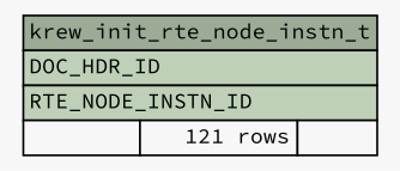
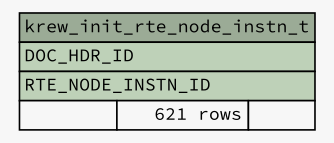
  digraph {
    bgcolor="#f7f7f7"
    fontname="Source Code Pro"
    fontsize=11
    nodesep=0.18
    rankdir=TB
    ranksep=0.46
-   n1 [fontname="Source Code Pro" fontsize=11 label=<     <TABLE BORDER="0" CELLBORDER="1" CELLSPACING="0" BGCOLOR="#ffffff">       <TR><TD COLSPAN="3" BGCOLOR="#9bab96" ALIGN="CENTER">krew_init_rte_node_instn_t</TD></TR>       <TR><TD PORT="DOC_HDR_ID" COLSPAN="3" BGCOLOR="#bed1b8" ALIGN="LEFT">DOC_HDR_ID</TD></TR>       <TR><TD PORT="RTE_NODE_INSTN_ID" COLSPAN="3" BGCOLOR="#bed1b8" ALIGN="LEFT">RTE_NODE_INSTN_ID</TD></TR>       <TR><TD ALIGN="LEFT" BGCOLOR="#f7f7f7">  </TD><TD ALIGN="RIGHT" BGCOLOR="#f7f7f7">121 rows</TD><TD ALIGN="RIGHT" BGCOLOR="#f7f7f7">  </TD></TR>     </TABLE>> shape=plaintext]
+   n1 [fontname="Source Code Pro" fontsize=11 label=<     <TABLE BORDER="0" CELLBORDER="1" CELLSPACING="0" BGCOLOR="#ffffff">       <TR><TD COLSPAN="3" BGCOLOR="#9bab96" ALIGN="CENTER">krew_init_rte_node_instn_t</TD></TR>       <TR><TD PORT="DOC_HDR_ID" COLSPAN="3" BGCOLOR="#bed1b8" ALIGN="LEFT">DOC_HDR_ID</TD></TR>       <TR><TD PORT="RTE_NODE_INSTN_ID" COLSPAN="3" BGCOLOR="#bed1b8" ALIGN="LEFT">RTE_NODE_INSTN_ID</TD></TR>       <TR><TD ALIGN="LEFT" BGCOLOR="#f7f7f7">  </TD><TD ALIGN="RIGHT" BGCOLOR="#f7f7f7">621 rows</TD><TD ALIGN="RIGHT" BGCOLOR="#f7f7f7">  </TD></TR>     </TABLE>> shape=plaintext]
  }
